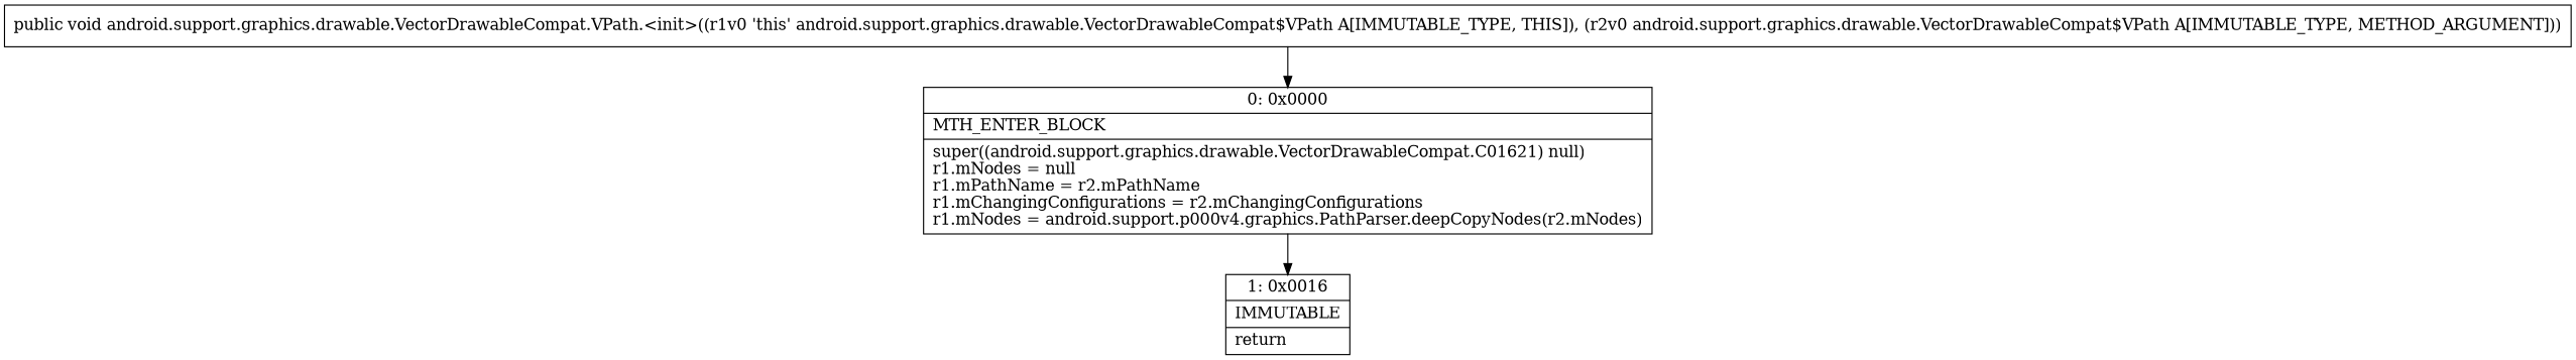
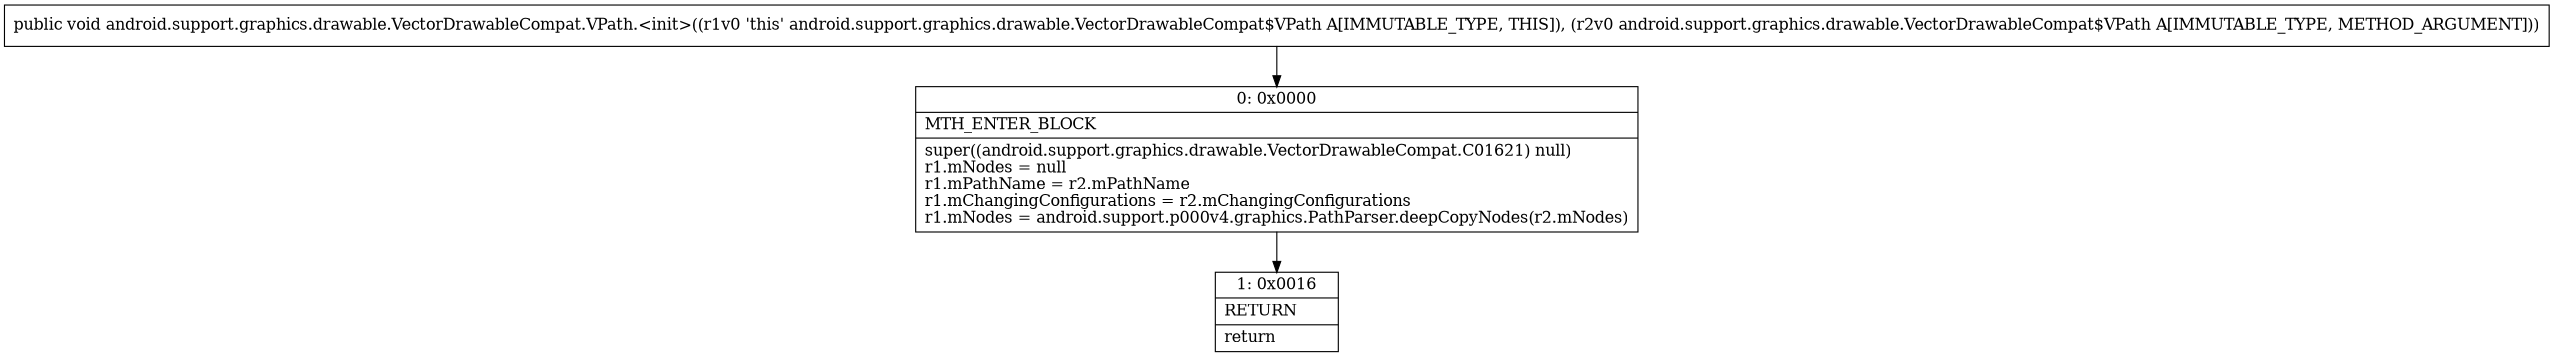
  digraph {
    node [shape=record]
    n1 [label="{0\:\ 0x0000|MTH_ENTER_BLOCK\l|super((android.support.graphics.drawable.VectorDrawableCompat.C01621) null)\lr1.mNodes = null\lr1.mPathName = r2.mPathName\lr1.mChangingConfigurations = r2.mChangingConfigurations\lr1.mNodes = android.support.p000v4.graphics.PathParser.deepCopyNodes(r2.mNodes)\l}"]
-   n2 [label="{1\:\ 0x0016|IMMUTABLE\l|return\l}"]
+   n2 [label="{1\:\ 0x0016|RETURN\l|return\l}"]
    n3 [label="{public void android.support.graphics.drawable.VectorDrawableCompat.VPath.\<init\>((r1v0 'this' android.support.graphics.drawable.VectorDrawableCompat$VPath A[IMMUTABLE_TYPE, THIS]), (r2v0 android.support.graphics.drawable.VectorDrawableCompat$VPath A[IMMUTABLE_TYPE, METHOD_ARGUMENT])) }"]
    n1 -> n2
    n3 -> n1
  }
